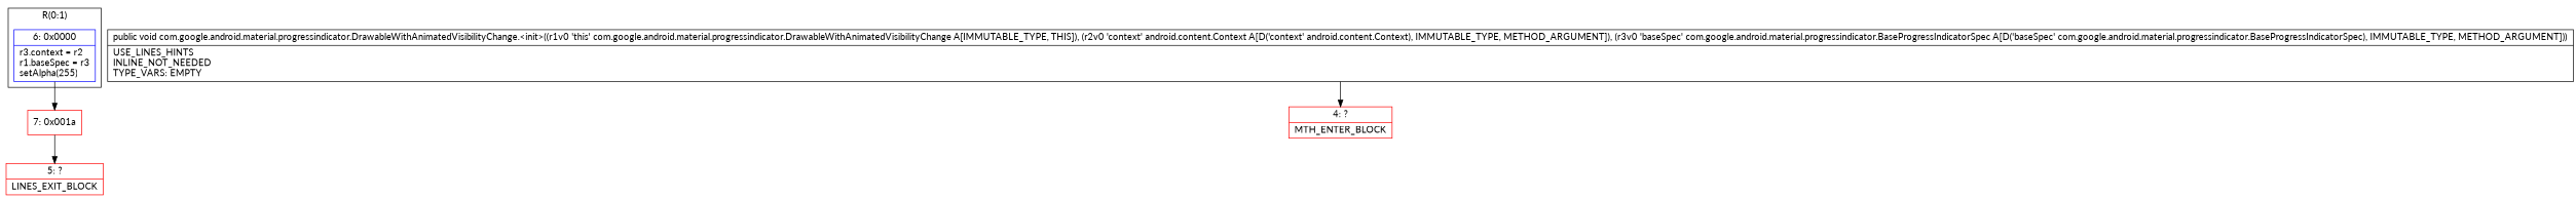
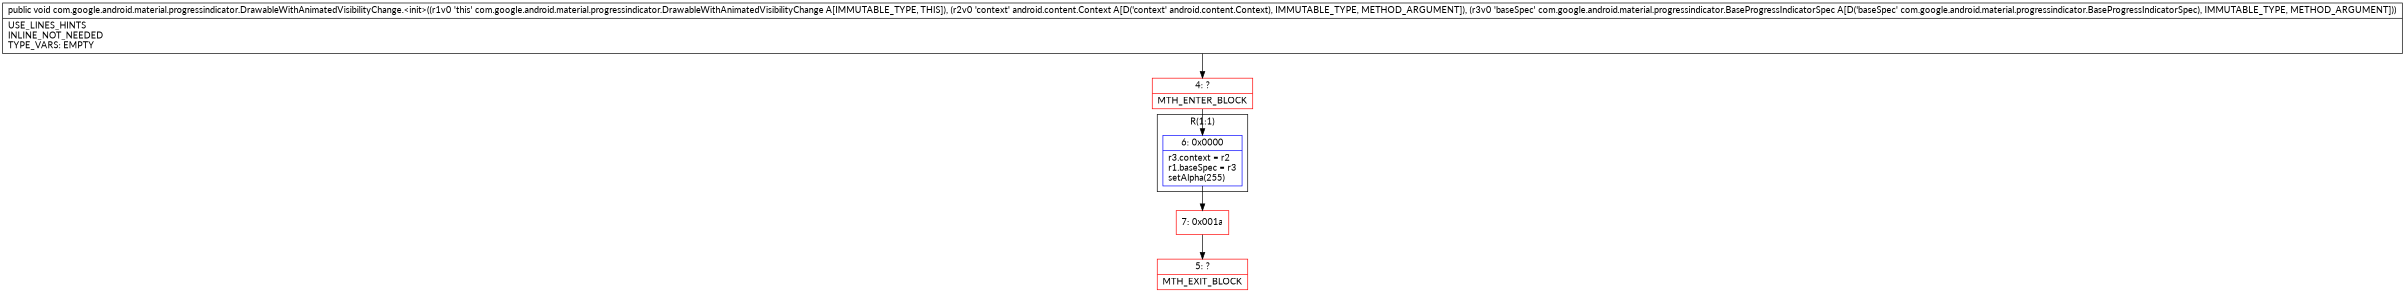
  digraph {
    fontname=Lato
    node [color=red fontname=Lato shape=record]
    edge [fontname=Lato]
    n1 [color=blue label="{6\:\ 0x0000|r3.context = r2\lr1.baseSpec = r3\lsetAlpha(255)\l}"]
    n2 [label="{7\:\ 0x001a}"]
-   n3 [label="{5\:\ ?|LINES_EXIT_BLOCK\l}"]
+   n3 [label="{5\:\ ?|MTH_EXIT_BLOCK\l}"]
    n4 [label="{4\:\ ?|MTH_ENTER_BLOCK\l}"]
    n5 [label="{public void com.google.android.material.progressindicator.DrawableWithAnimatedVisibilityChange.\<init\>((r1v0 'this' com.google.android.material.progressindicator.DrawableWithAnimatedVisibilityChange A[IMMUTABLE_TYPE, THIS]), (r2v0 'context' android.content.Context A[D('context' android.content.Context), IMMUTABLE_TYPE, METHOD_ARGUMENT]), (r3v0 'baseSpec' com.google.android.material.progressindicator.BaseProgressIndicatorSpec A[D('baseSpec' com.google.android.material.progressindicator.BaseProgressIndicatorSpec), IMMUTABLE_TYPE, METHOD_ARGUMENT]))  | USE_LINES_HINTS\lINLINE_NOT_NEEDED\lTYPE_VARS: EMPTY\l}" color=""]
    subgraph cluster_1 {
-     label="R(0:1)"
+     label="R(1:1)"
      n1
    }
    n1 -> n2
    n2 -> n3
+   n4 -> n1
    n5 -> n4
  }
